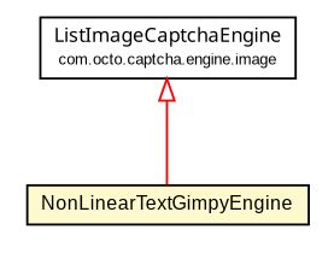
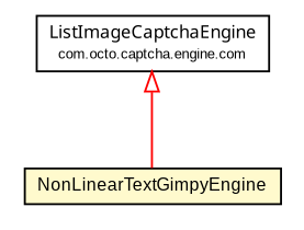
  digraph {
    node [fontcolor=black fontname=arial fontsize=9.0 shape=plaintext]
-   n1 [label=<<table border="0" cellborder="1" cellspacing="0" cellpadding="2" port="p" href="../ListImageCaptchaEngine.html"> 		<tr><td><table border="0" cellspacing="0" cellpadding="1"> 			<tr><td><font face="ariali"> ListImageCaptchaEngine </font></td></tr> 			<tr><td><font point-size="7.0"> com.octo.captcha.engine.image </font></td></tr> 		</table></td></tr> 		</table>>]
+   n1 [label=<<table border="0" cellborder="1" cellspacing="0" cellpadding="2" port="p" href="../ListImageCaptchaEngine.html"> 		<tr><td><table border="0" cellspacing="0" cellpadding="1"> 			<tr><td><font face="ariali"> ListImageCaptchaEngine </font></td></tr> 			<tr><td><font point-size="7.0"> com.octo.captcha.engine.com </font></td></tr> 		</table></td></tr> 		</table>>]
    n2 [label=<<table border="0" cellborder="1" cellspacing="0" cellpadding="2" port="p" bgcolor="lemonChiffon" href="./NonLinearTextGimpyEngine.html"> 		<tr><td><table border="0" cellspacing="0" cellpadding="1"> 			<tr><td> NonLinearTextGimpyEngine </td></tr> 		</table></td></tr> 		</table>>]
    n1 -> n2 [arrowtail=empty dir=back fontname=arial fontsize=10 headport=p labelfontname=arial labelfontsize=10 tailport=p color=red]
  }
